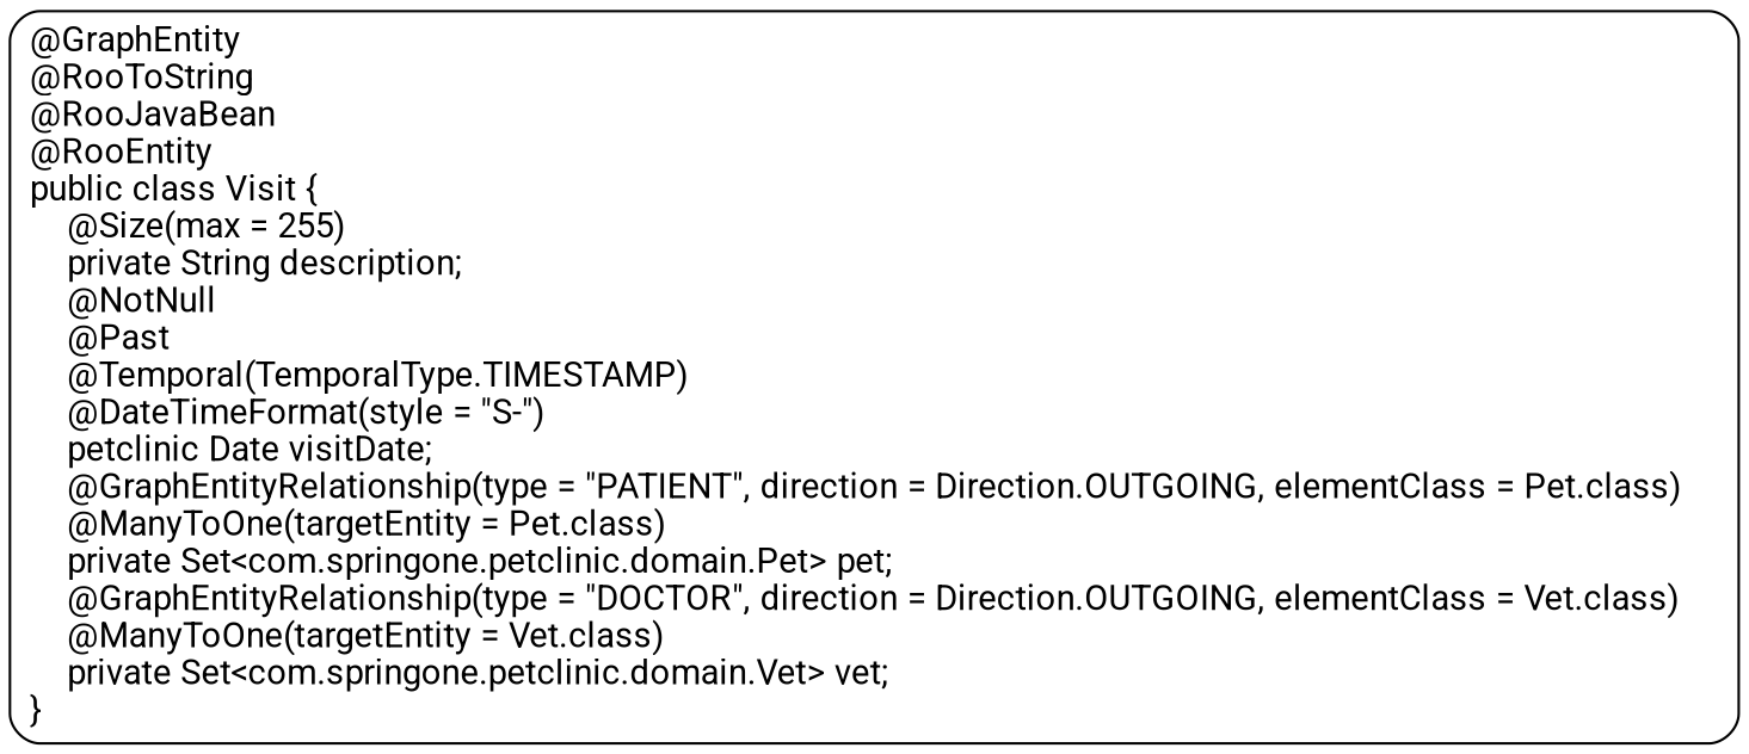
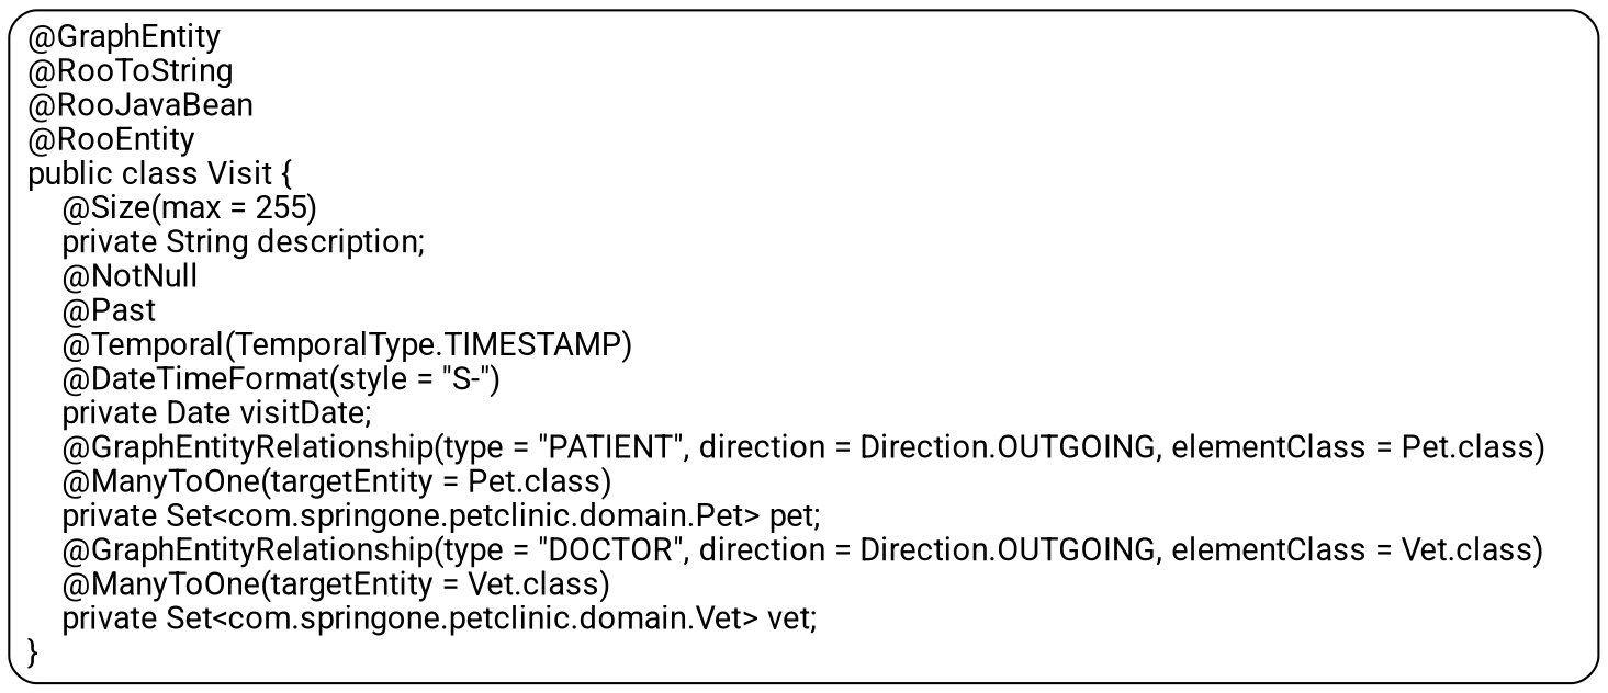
  digraph {
    fontname=Roboto
-   n1 [fontname=Roboto label="{@GraphEntity    \l@RooToString    \l@RooJavaBean    \l@RooEntity    \lpublic class Visit \{    \l\    @Size(max = 255)    \l\    private String description;    \l\    @NotNull    \l\    @Past    \l\    @Temporal(TemporalType.TIMESTAMP)    \l\    @DateTimeFormat(style = \"S-\")    \l\    petclinic Date visitDate;    \l\    @GraphEntityRelationship(type = \"PATIENT\", direction = Direction.OUTGOING, elementClass = Pet.class)    \l\    @ManyToOne(targetEntity = Pet.class)    \l\    private Set\<com.springone.petclinic.domain.Pet\> pet;    \l\    @GraphEntityRelationship(type = \"DOCTOR\", direction = Direction.OUTGOING, elementClass = Vet.class)    \l\    @ManyToOne(targetEntity = Vet.class)    \l\    private Set\<com.springone.petclinic.domain.Vet\> vet;    \l\}    \l}" shape=Mrecord]
+   n1 [fontname=Roboto label="{@GraphEntity    \l@RooToString    \l@RooJavaBean    \l@RooEntity    \lpublic class Visit \{    \l\    @Size(max = 255)    \l\    private String description;    \l\    @NotNull    \l\    @Past    \l\    @Temporal(TemporalType.TIMESTAMP)    \l\    @DateTimeFormat(style = \"S-\")    \l\    private Date visitDate;    \l\    @GraphEntityRelationship(type = \"PATIENT\", direction = Direction.OUTGOING, elementClass = Pet.class)    \l\    @ManyToOne(targetEntity = Pet.class)    \l\    private Set\<com.springone.petclinic.domain.Pet\> pet;    \l\    @GraphEntityRelationship(type = \"DOCTOR\", direction = Direction.OUTGOING, elementClass = Vet.class)    \l\    @ManyToOne(targetEntity = Vet.class)    \l\    private Set\<com.springone.petclinic.domain.Vet\> vet;    \l\}    \l}" shape=Mrecord]
  }
